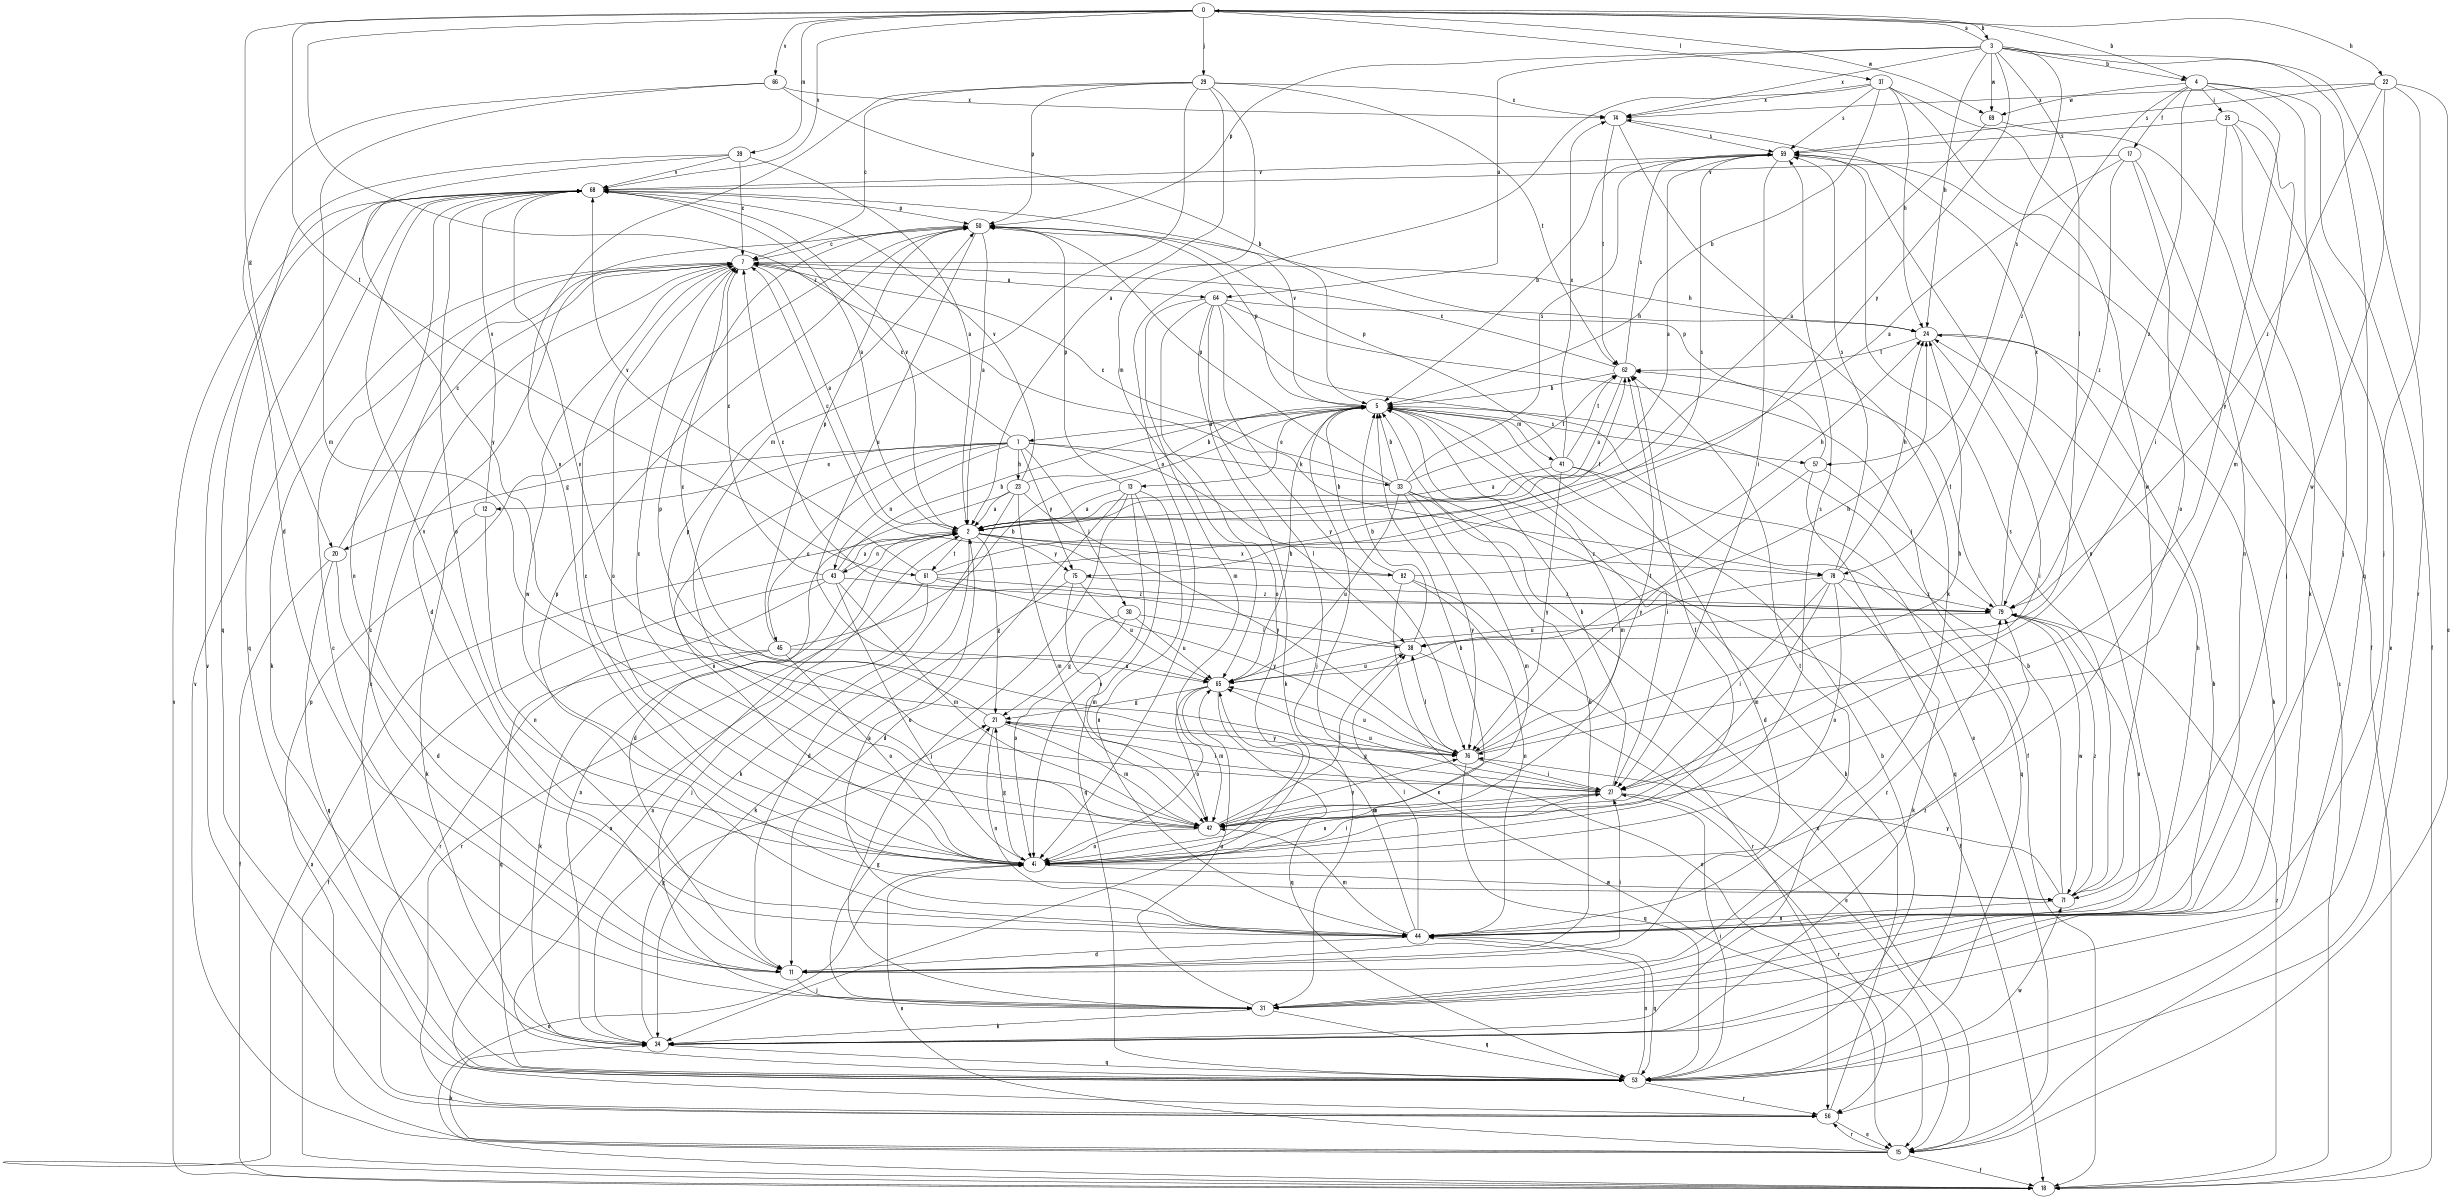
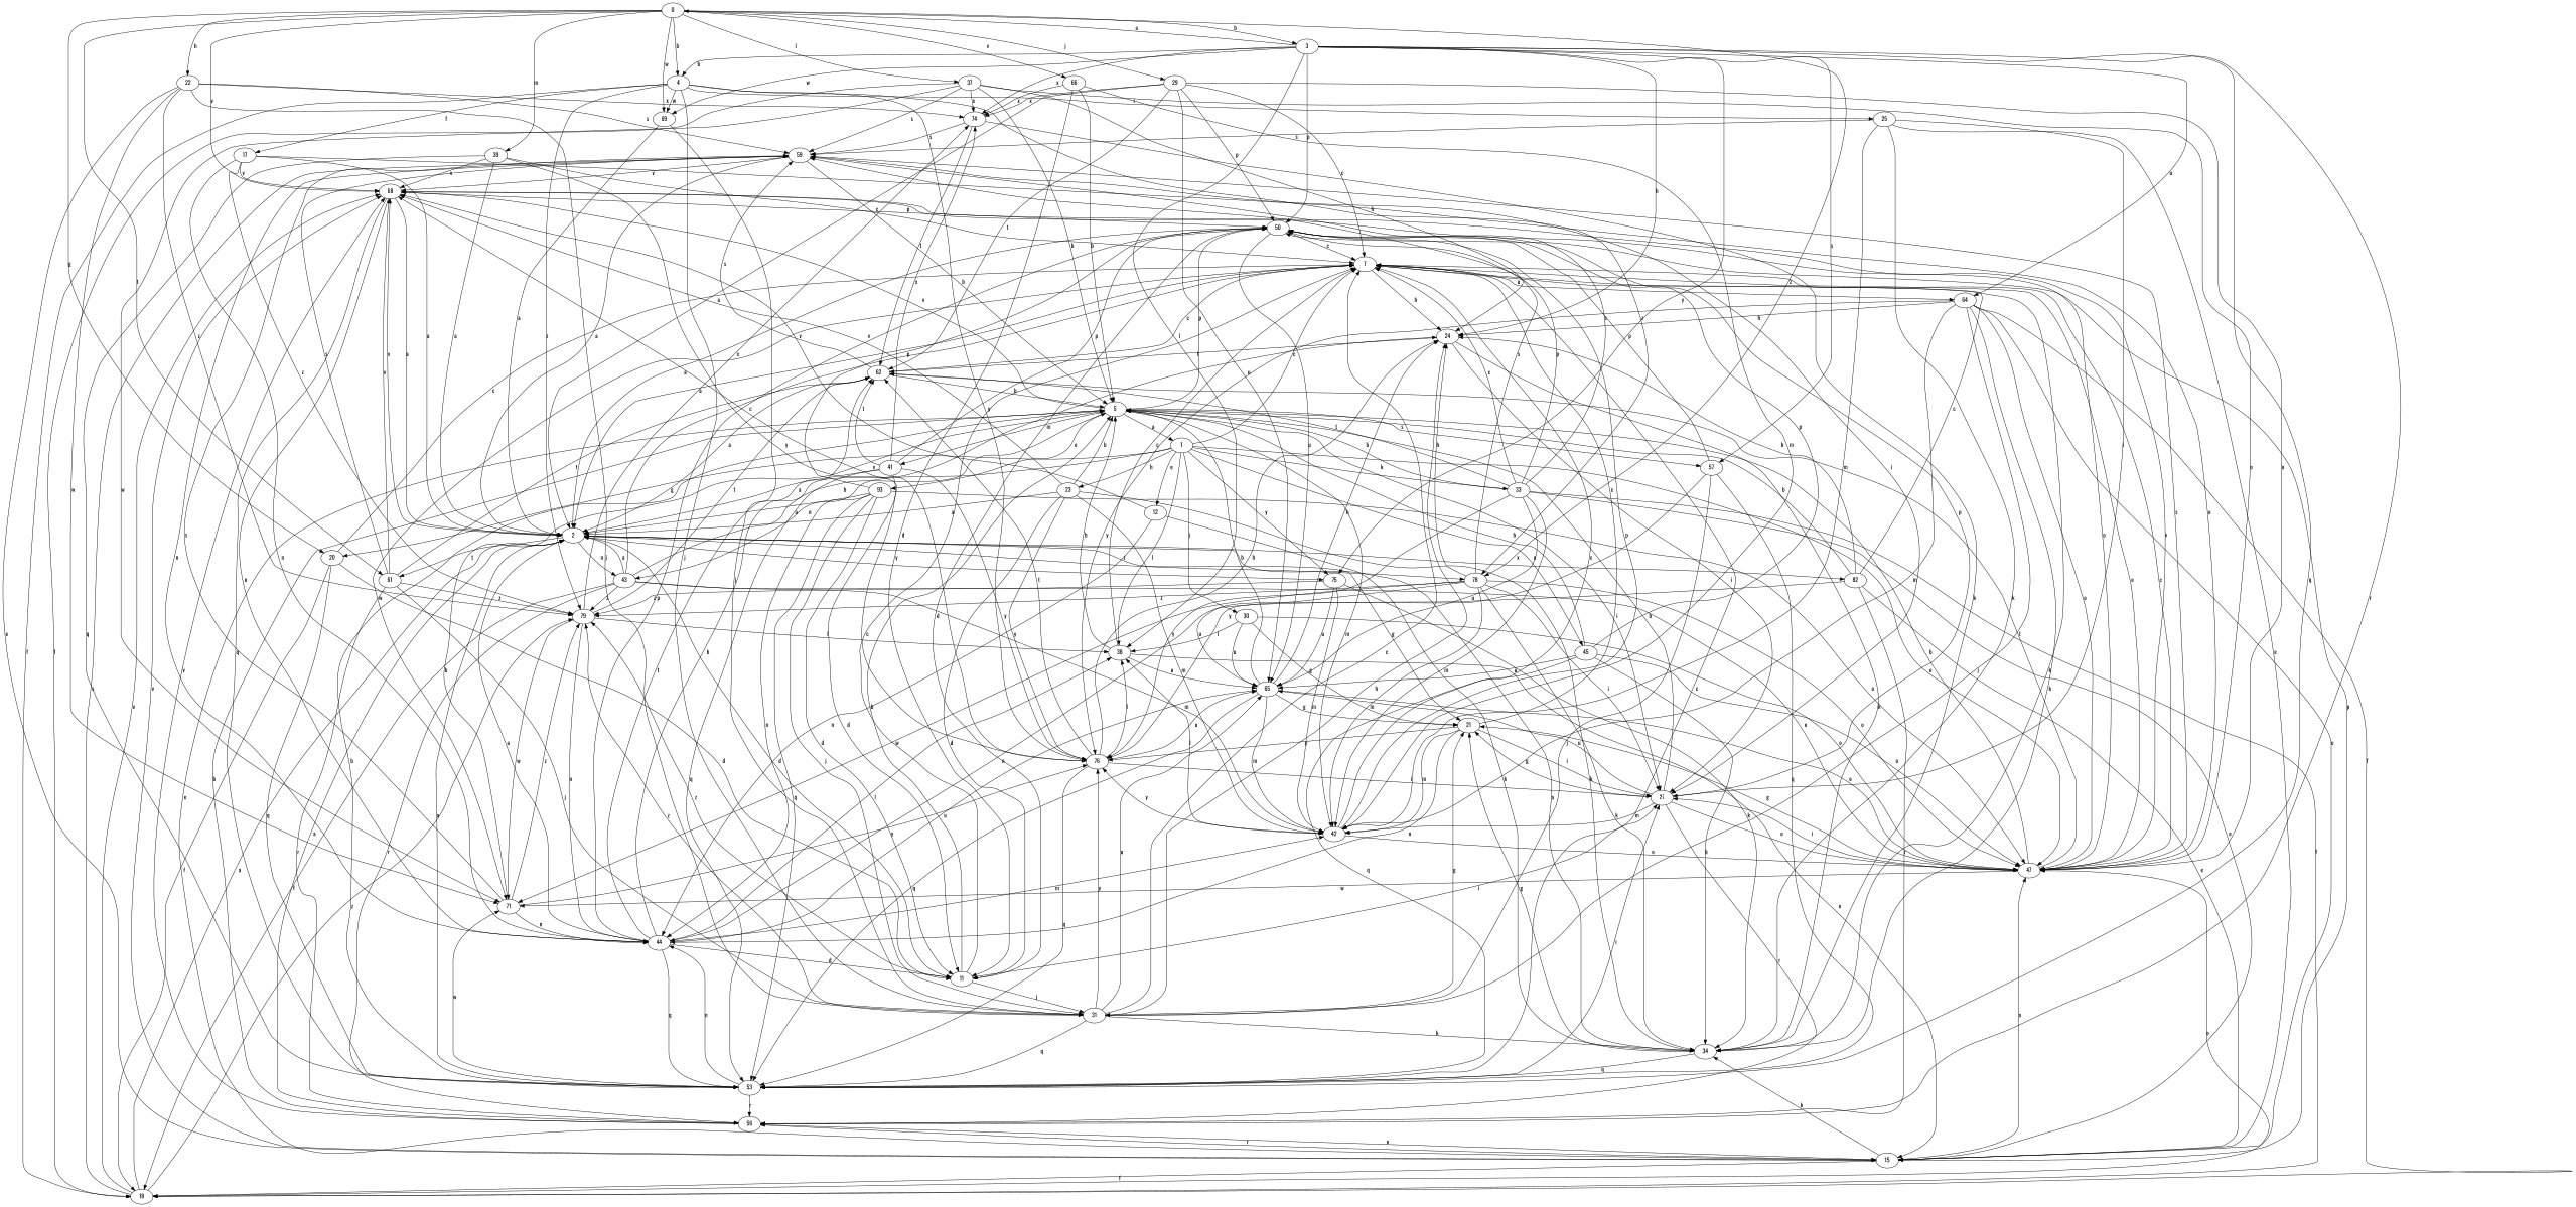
  strict digraph {
    fontname=Oswald
    node [fontname=Oswald]
    edge [fontname=Oswald]
    0
    3
    4
    20
    22
    29
    37
    39
    61
    66
    68
    69
    78
    38
    75
    24
    50
    53
    56
    57
    64
    74
    17
    18
    25
    31
    76
    79
    7
    11
    15
    71
    59
    47
    2
    42
    62
    65
    5
    44
    27
    34
    1
    12
    23
    30
    33
    43
    45
    21
    n51 [label=82]
-   13
+   13 [label=93]
    41
    0 -> 3 [label=b]
    0 -> 4 [label=b]
    0 -> 20 [label=g]
    0 -> 22 [label=h]
    0 -> 29 [label=j]
    0 -> 37 [label=l]
    0 -> 39 [label=m]
    0 -> 61 [label=t]
    0 -> 66 [label=v]
    0 -> 68 [label=v]
    0 -> 69 [label=w]
    0 -> 78 [label=z]
    3 -> 0 [label=a]
    3 -> 4 [label=b]
    3 -> 69 [label=w]
    3 -> 38 [label=l]
    3 -> 75 [label=y]
    3 -> 24 [label=h]
    3 -> 50 [label=p]
    3 -> 53 [label=q]
    3 -> 56 [label=r]
    3 -> 57 [label=s]
    3 -> 64 [label=u]
    3 -> 74 [label=x]
    4 -> 69 [label=w]
    4 -> 78 [label=z]
    4 -> 17 [label=f]
    4 -> 18 [label=f]
    4 -> 25 [label=i]
    4 -> 31 [label=j]
    4 -> 76 [label=y]
    4 -> 79 [label=z]
    20 -> 53 [label=q]
    20 -> 18 [label=f]
    20 -> 7 [label=c]
    20 -> 11 [label=d]
    22 -> 74 [label=x]
    22 -> 31 [label=j]
    22 -> 79 [label=z]
    22 -> 15 [label=e]
    22 -> 71 [label=w]
    22 -> 59 [label=s]
    29 -> 50 [label=p]
    29 -> 74 [label=x]
    29 -> 7 [label=c]
    29 -> 47 [label=o]
    29 -> 2 [label=a]
-   29 -> 42 [label=m]
    29 -> 62 [label=t]
-   29 -> 65 [label=m]
+   29 -> 65 [label=u]
    37 -> 24 [label=h]
    37 -> 74 [label=x]
    37 -> 18 [label=f]
    37 -> 71 [label=w]
    37 -> 59 [label=s]
    37 -> 47 [label=o]
    37 -> 5 [label=b]
    39 -> 68 [label=v]
    39 -> 53 [label=q]
    39 -> 76 [label=y]
    39 -> 7 [label=c]
    39 -> 2 [label=a]
    61 -> 68 [label=v]
    61 -> 56 [label=r]
    61 -> 31 [label=j]
    61 -> 79 [label=z]
    61 -> 59 [label=s]
    61 -> 62 [label=t]
    66 -> 74 [label=x]
    66 -> 11 [label=d]
    66 -> 42 [label=m]
    66 -> 5 [label=b]
    68 -> 50 [label=p]
    68 -> 53 [label=q]
    68 -> 47 [label=o]
    68 -> 2 [label=a]
    68 -> 44 [label=n]
    69 -> 31 [label=j]
    69 -> 2 [label=a]
    78 -> 24 [label=h]
    78 -> 79 [label=z]
+   78 -> 71 [label=w]
    78 -> 59 [label=s]
    78 -> 47 [label=o]
    78 -> 42 [label=m]
    78 -> 65 [label=u]
    78 -> 27 [label=i]
    78 -> 34 [label=k]
    38 -> 7 [label=c]
    38 -> 15 [label=e]
    38 -> 65 [label=u]
    38 -> 5 [label=b]
    75 -> 79 [label=z]
    75 -> 42 [label=m]
    75 -> 65 [label=u]
    75 -> 34 [label=k]
    24 -> 62 [label=t]
    24 -> 27 [label=i]
    24 -> 34 [label=k]
    50 -> 7 [label=c]
    50 -> 11 [label=d]
    50 -> 2 [label=a]
    50 -> 65 [label=u]
    53 -> 56 [label=r]
    53 -> 7 [label=c]
    53 -> 71 [label=w]
    53 -> 2 [label=a]
    53 -> 5 [label=b]
    53 -> 44 [label=n]
    53 -> 27 [label=i]
    56 -> 68 [label=v]
    56 -> 15 [label=e]
    56 -> 2 [label=a]
    56 -> 5 [label=b]
    57 -> 50 [label=p]
    57 -> 53 [label=q]
-   57 -> 79 [label=j]
+   57 -> 31 [label=j]
    57 -> 76 [label=y]
    64 -> 24 [label=h]
    64 -> 18 [label=f]
    64 -> 31 [label=j]
    64 -> 76 [label=y]
    64 -> 15 [label=e]
    64 -> 47 [label=o]
    64 -> 42 [label=m]
    64 -> 34 [label=k]
    74 -> 59 [label=s]
    74 -> 62 [label=t]
    74 -> 34 [label=k]
    17 -> 68 [label=v]
    17 -> 79 [label=z]
    17 -> 47 [label=o]
    17 -> 2 [label=a]
    17 -> 44 [label=n]
    18 -> 68 [label=v]
    18 -> 79 [label=z]
    18 -> 59 [label=s]
    18 -> 47 [label=o]
    18 -> 2 [label=a]
    25 -> 15 [label=e]
    25 -> 59 [label=s]
    25 -> 42 [label=m]
    25 -> 27 [label=i]
    25 -> 34 [label=k]
    31 -> 24 [label=h]
    31 -> 53 [label=q]
-   61 -> 76 [label=y]
+   31 -> 76 [label=y]
    31 -> 79 [label=z]
    31 -> 7 [label=c]
    31 -> 65 [label=u]
    31 -> 34 [label=k]
    31 -> 21 [label=g]
    76 -> 68 [label=v]
    76 -> 38 [label=l]
    76 -> 24 [label=h]
    76 -> 53 [label=q]
    76 -> 62 [label=t]
    76 -> 65 [label=u]
    76 -> 27 [label=i]
    79 -> 38 [label=l]
    79 -> 74 [label=x]
    79 -> 71 [label=w]
    79 -> 62 [label=t]
    79 -> 44 [label=n]
    7 -> 24 [label=h]
    7 -> 64 [label=u]
    7 -> 71 [label=w]
    7 -> 47 [label=o]
    7 -> 2 [label=a]
-   7 -> 34 [label=k]
+   34 -> 7 [label=k]
    11 -> 31 [label=j]
    11 -> 79 [label=z]
    11 -> 7 [label=c]
    11 -> 5 [label=b]
    11 -> 27 [label=i]
    15 -> 68 [label=v]
    15 -> 50 [label=p]
    15 -> 56 [label=r]
    15 -> 18 [label=f]
    15 -> 47 [label=o]
    15 -> 34 [label=k]
    71 -> 76 [label=y]
    71 -> 79 [label=z]
    71 -> 59 [label=s]
    71 -> 5 [label=b]
    71 -> 44 [label=n]
    59 -> 68 [label=v]
    59 -> 2 [label=a]
    59 -> 5 [label=b]
    59 -> 44 [label=n]
    59 -> 27 [label=i]
    47 -> 68 [label=v]
    47 -> 7 [label=c]
    47 -> 71 [label=w]
    47 -> 59 [label=s]
    47 -> 62 [label=t]
    47 -> 5 [label=b]
    47 -> 27 [label=i]
    47 -> 21 [label=g]
    2 -> 61 [label=t]
    2 -> 68 [label=v]
    2 -> 78 [label=z]
    2 -> 75 [label=y]
    2 -> 11 [label=d]
    2 -> 43 [label=n]
    2 -> 21 [label=g]
    2 -> n51 [label=x]
    42 -> 38 [label=l]
    42 -> 50 [label=p]
    42 -> 76 [label=y]
    42 -> 7 [label=c]
    42 -> 47 [label=o]
    62 -> 7 [label=c]
    62 -> 59 [label=s]
    62 -> 2 [label=a]
    62 -> 5 [label=b]
    65 -> 24 [label=h]
    65 -> 53 [label=q]
    65 -> 47 [label=o]
    65 -> 42 [label=m]
    65 -> 5 [label=b]
    65 -> 21 [label=g]
    5 -> 68 [label=v]
    5 -> 50 [label=p]
    5 -> 57 [label=s]
    5 -> 15 [label=e]
    5 -> 42 [label=m]
    5 -> 27 [label=i]
    5 -> 1 [label=a]
    5 -> 13 [label=e]
    5 -> 41 [label=m]
    44 -> 38 [label=l]
    44 -> 24 [label=h]
    44 -> 50 [label=p]
    44 -> 53 [label=q]
    44 -> 11 [label=d]
    44 -> 2 [label=a]
    44 -> 42 [label=m]
    44 -> 62 [label=t]
    44 -> 65 [label=u]
    27 -> 50 [label=p]
    27 -> 56 [label=r]
    27 -> 47 [label=o]
    27 -> 42 [label=m]
    27 -> 65 [label=u]
    27 -> 5 [label=b]
    27 -> 21 [label=g]
    34 -> 53 [label=q]
    34 -> 2 [label=a]
    34 -> 21 [label=g]
    1 -> 20 [label=g]
    1 -> 38 [label=l]
    1 -> 75 [label=y]
    1 -> 7 [label=c]
    1 -> 47 [label=o]
    1 -> 12 [label=e]
    1 -> 23 [label=h]
    1 -> 30 [label=j]
    1 -> 33 [label=k]
    1 -> 43 [label=n]
    1 -> 45 [label=o]
    12 -> 68 [label=v]
    12 -> 44 [label=n]
    12 -> 34 [label=k]
    23 -> 68 [label=v]
    23 -> 76 [label=y]
    23 -> 11 [label=d]
    23 -> 2 [label=a]
    23 -> 42 [label=m]
    23 -> 5 [label=b]
    23 -> 34 [label=k]
    30 -> 38 [label=l]
    30 -> 47 [label=o]
    30 -> 65 [label=u]
    30 -> 21 [label=g]
    33 -> 50 [label=p]
    33 -> 18 [label=f]
    33 -> 76 [label=y]
    33 -> 7 [label=c]
    33 -> 15 [label=e]
    33 -> 59 [label=s]
    33 -> 42 [label=m]
    33 -> 62 [label=t]
    33 -> 65 [label=u]
    33 -> 5 [label=b]
    43 -> 56 [label=r]
    43 -> 18 [label=f]
    43 -> 79 [label=z]
    43 -> 7 [label=c]
    43 -> 47 [label=o]
    43 -> 2 [label=a]
    43 -> 42 [label=m]
    43 -> 5 [label=b]
    45 -> 50 [label=p]
    45 -> 53 [label=q]
    45 -> 47 [label=o]
    45 -> 65 [label=u]
    45 -> 5 [label=b]
    45 -> 34 [label=k]
    21 -> 76 [label=y]
    21 -> 7 [label=c]
    21 -> 42 [label=m]
    21 -> 44 [label=n]
    21 -> 27 [label=i]
    n51 -> 24 [label=h]
    n51 -> 56 [label=r]
    n51 -> 7 [label=c]
    n51 -> 15 [label=e]
    n51 -> 5 [label=b]
    n51 -> 44 [label=n]
    13 -> 50 [label=p]
    13 -> 53 [label=q]
    13 -> 31 [label=j]
    13 -> 11 [label=d]
    13 -> 47 [label=o]
    13 -> 2 [label=a]
    13 -> 44 [label=n]
    41 -> 50 [label=p]
    41 -> 53 [label=q]
    41 -> 74 [label=x]
    41 -> 76 [label=y]
    41 -> 11 [label=d]
    41 -> 2 [label=a]
    41 -> 62 [label=t]
  }
